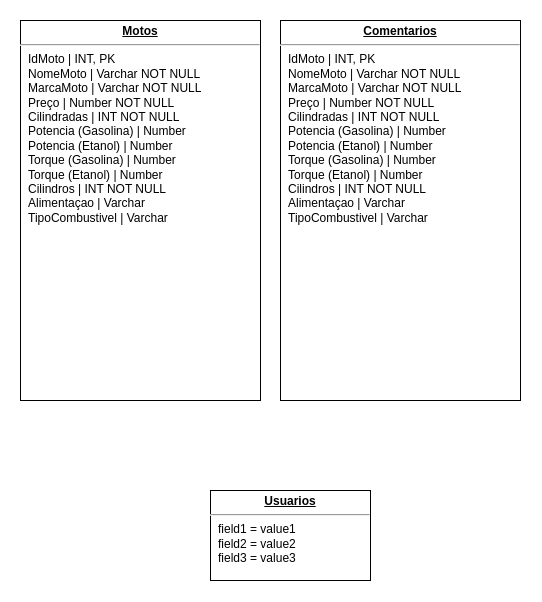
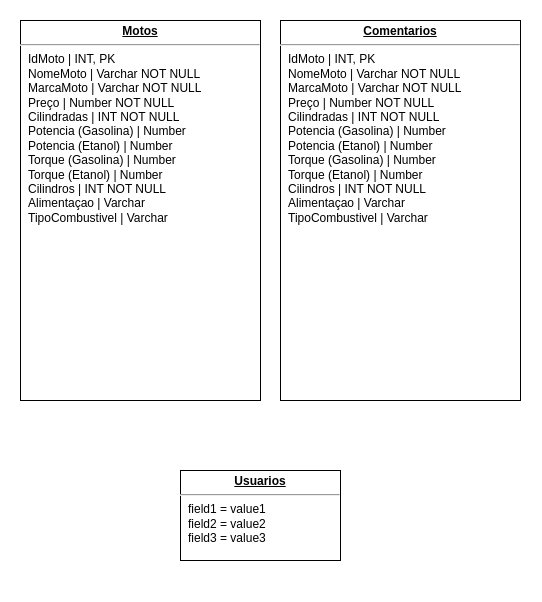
  <mxCell id="0" />
  <mxCell id="1" parent="0" />
  <mxCell id="2" value="&lt;p style=&quot;margin:0px;margin-top:4px;text-align:center;text-decoration:underline;&quot;&gt;&lt;b&gt;Motos&lt;/b&gt;&lt;/p&gt;&lt;hr&gt;&lt;p style=&quot;margin:0px;margin-left:8px;&quot;&gt;IdMoto | INT, PK&lt;/p&gt;&lt;p style=&quot;margin:0px;margin-left:8px;&quot;&gt;NomeMoto | Varchar NOT NULL&lt;/p&gt;&lt;p style=&quot;margin:0px;margin-left:8px;&quot;&gt;MarcaMoto | Varchar NOT NULL&lt;/p&gt;&lt;p style=&quot;margin:0px;margin-left:8px;&quot;&gt;Preço | Number NOT NULL&lt;/p&gt;&lt;p style=&quot;margin:0px;margin-left:8px;&quot;&gt;Cilindradas | INT NOT NULL&lt;/p&gt;&lt;p style=&quot;margin:0px;margin-left:8px;&quot;&gt;Potencia (Gasolina) | Number&lt;/p&gt;&lt;p style=&quot;margin:0px;margin-left:8px;&quot;&gt;Potencia (Etanol) | Number&lt;/p&gt;&lt;p style=&quot;margin:0px;margin-left:8px;&quot;&gt;Torque (Gasolina) | Number&lt;/p&gt;&lt;p style=&quot;margin:0px;margin-left:8px;&quot;&gt;Torque (Etanol) | Number&lt;/p&gt;&lt;p style=&quot;margin:0px;margin-left:8px;&quot;&gt;Cilindros | INT NOT NULL&lt;/p&gt;&lt;p style=&quot;margin:0px;margin-left:8px;&quot;&gt;Alimentaçao | Varchar&lt;/p&gt;&lt;p style=&quot;margin:0px;margin-left:8px;&quot;&gt;TipoCombustivel | Varchar&lt;/p&gt;&lt;p style=&quot;margin:0px;margin-left:8px;&quot;&gt;&lt;br&gt;&lt;/p&gt;&lt;p style=&quot;margin:0px;margin-left:8px;&quot;&gt;&lt;br&gt;&lt;/p&gt;&lt;p style=&quot;margin:0px;margin-left:8px;&quot;&gt;&lt;br&gt;&lt;/p&gt;" style="verticalAlign=top;align=left;overflow=fill;fontSize=12;fontFamily=Helvetica;html=1;whiteSpace=wrap;" vertex="1" parent="1"><mxGeometry x="20" y="20" width="240" height="380" as="geometry" /></mxCell>
  <mxCell id="3" value="&lt;p style=&quot;margin:0px;margin-top:4px;text-align:center;text-decoration:underline;&quot;&gt;&lt;b&gt;Comentarios&lt;/b&gt;&lt;/p&gt;&lt;hr&gt;&lt;p style=&quot;margin:0px;margin-left:8px;&quot;&gt;IdMoto | INT, PK&lt;/p&gt;&lt;p style=&quot;margin:0px;margin-left:8px;&quot;&gt;NomeMoto | Varchar NOT NULL&lt;/p&gt;&lt;p style=&quot;margin:0px;margin-left:8px;&quot;&gt;MarcaMoto | Varchar NOT NULL&lt;/p&gt;&lt;p style=&quot;margin:0px;margin-left:8px;&quot;&gt;Preço | Number NOT NULL&lt;/p&gt;&lt;p style=&quot;margin:0px;margin-left:8px;&quot;&gt;Cilindradas | INT NOT NULL&lt;/p&gt;&lt;p style=&quot;margin:0px;margin-left:8px;&quot;&gt;Potencia (Gasolina) | Number&lt;/p&gt;&lt;p style=&quot;margin:0px;margin-left:8px;&quot;&gt;Potencia (Etanol) | Number&lt;/p&gt;&lt;p style=&quot;margin:0px;margin-left:8px;&quot;&gt;Torque (Gasolina) | Number&lt;/p&gt;&lt;p style=&quot;margin:0px;margin-left:8px;&quot;&gt;Torque (Etanol) | Number&lt;/p&gt;&lt;p style=&quot;margin:0px;margin-left:8px;&quot;&gt;Cilindros | INT NOT NULL&lt;/p&gt;&lt;p style=&quot;margin:0px;margin-left:8px;&quot;&gt;Alimentaçao | Varchar&lt;/p&gt;&lt;p style=&quot;margin:0px;margin-left:8px;&quot;&gt;TipoCombustivel | Varchar&lt;/p&gt;&lt;p style=&quot;margin:0px;margin-left:8px;&quot;&gt;&lt;br&gt;&lt;/p&gt;&lt;p style=&quot;margin:0px;margin-left:8px;&quot;&gt;&lt;br&gt;&lt;/p&gt;&lt;p style=&quot;margin:0px;margin-left:8px;&quot;&gt;&lt;br&gt;&lt;/p&gt;" style="verticalAlign=top;align=left;overflow=fill;fontSize=12;fontFamily=Helvetica;html=1;whiteSpace=wrap;" vertex="1" parent="1"><mxGeometry x="280" y="20" width="240" height="380" as="geometry" /></mxCell>
- <mxCell id="4" value="&lt;p style=&quot;margin:0px;margin-top:4px;text-align:center;text-decoration:underline;&quot;&gt;&lt;b&gt;Usuarios&lt;/b&gt;&lt;/p&gt;&lt;hr&gt;&lt;p style=&quot;margin:0px;margin-left:8px;&quot;&gt;field1 = value1&lt;br&gt;field2 = value2&lt;br&gt;field3 = value3&lt;/p&gt;" style="verticalAlign=top;align=left;overflow=fill;fontSize=12;fontFamily=Helvetica;html=1;whiteSpace=wrap;" vertex="1" parent="1"><mxGeometry x="210" y="490" width="160" height="90" as="geometry" /></mxCell>
+ <mxCell id="4" value="&lt;p style=&quot;margin:0px;margin-top:4px;text-align:center;text-decoration:underline;&quot;&gt;&lt;b&gt;Usuarios&lt;/b&gt;&lt;/p&gt;&lt;hr&gt;&lt;p style=&quot;margin:0px;margin-left:8px;&quot;&gt;field1 = value1&lt;br&gt;field2 = value2&lt;br&gt;field3 = value3&lt;/p&gt;" style="verticalAlign=top;align=left;overflow=fill;fontSize=12;fontFamily=Helvetica;html=1;whiteSpace=wrap;" vertex="1" parent="1"><mxGeometry x="180" y="470" width="160" height="90" as="geometry" /></mxCell>
